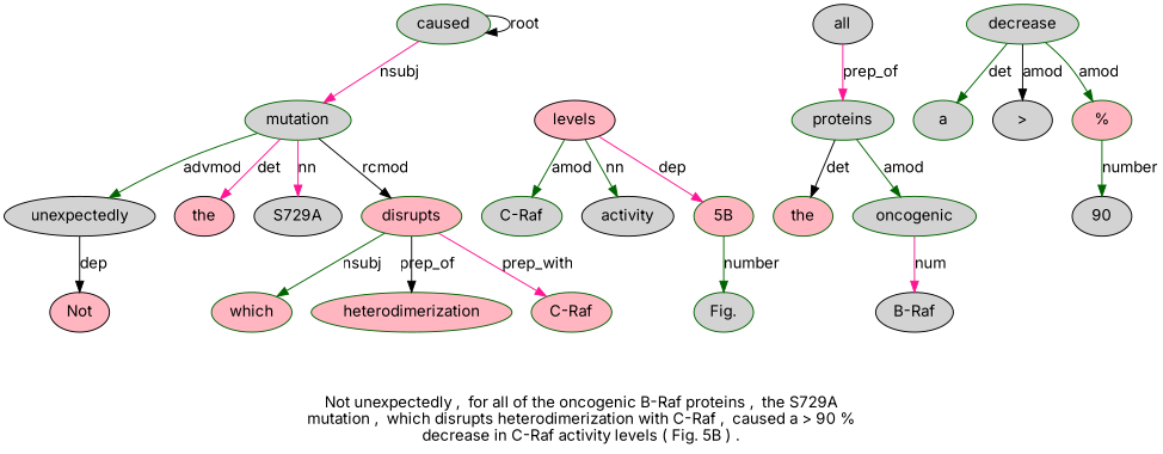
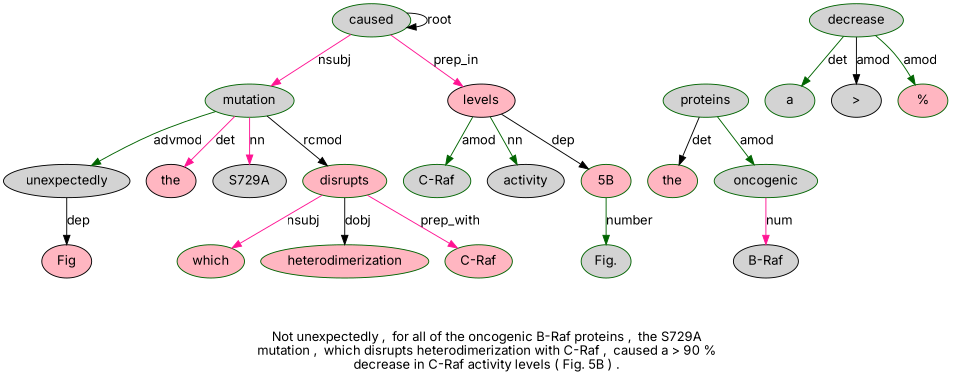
  digraph {
    fontname=Inter
    label="Not unexpectedly ,  for all of the oncogenic B-Raf proteins ,  the S729A\nmutation ,  which disrupts heterodimerization with C-Raf ,  caused a > 90 %\ndecrease in C-Raf activity levels ( Fig. 5B ) ."
    node [color=darkgreen fillcolor=lightgrey fontname=Inter style=filled]
    edge [color=darkgreen fontname=Inter]
    n1 [color=black label=unexpectedly]
-   n2 [color=black fillcolor=lightpink label=Not]
+   n2 [color=black fillcolor=lightpink label=Fig]
    n3 [label=caused]
    n4 [label=mutation]
    n5 [color=black fillcolor=lightpink label=levels]
-   n6 [color=black label=all]
    n7 [label=proteins]
    n8 [color=black fillcolor=lightpink label=the]
    n9 [color=black label=S729A]
    n10 [fillcolor=lightpink label=disrupts]
    n11 [label=decrease]
    n12 [label=a]
    n13 [color=black label=">"]
    n14 [fillcolor=lightpink label="%"]
    n15 [label="C-Raf"]
    n16 [color=black label=activity]
    n17 [fillcolor=lightpink label="5B"]
    n18 [fillcolor=lightpink label=the]
    n19 [label=oncogenic]
    n20 [color=black label="B-Raf"]
    n21 [fillcolor=lightpink label=which]
    n22 [fillcolor=lightpink label=heterodimerization]
    n23 [fillcolor=lightpink label="C-Raf"]
-   n24 [color=black label=90]
    n25 [label="Fig."]
    n1 -> n2 [color=black label=dep]
    n3 -> n3 [color=black label=root]
    n3 -> n4 [color=deeppink label=nsubj]
+   n3 -> n5 [color=deeppink label=prep_in]
    n4 -> n1 [label=advmod]
    n4 -> n8 [color=deeppink label=det]
    n4 -> n9 [color=deeppink label=nn]
    n4 -> n10 [color=black label=rcmod]
    n5 -> n15 [label=amod]
    n5 -> n16 [label=nn]
-   n5 -> n17 [color=deeppink label=dep]
-   n6 -> n7 [color=deeppink label=prep_of]
+   n5 -> n17 [color=black label=dep]
    n7 -> n18 [color=black label=det]
    n7 -> n19 [label=amod]
-   n10 -> n21 [label=nsubj]
-   n10 -> n22 [color=black label=prep_of]
+   n10 -> n21 [color=deeppink label=nsubj]
+   n10 -> n22 [color=black label=dobj]
    n10 -> n23 [color=deeppink label=prep_with]
    n11 -> n12 [label=det]
    n11 -> n13 [color=black label=amod]
    n11 -> n14 [label=amod]
-   n14 -> n24 [label=number]
    n17 -> n25 [label=number]
    n19 -> n20 [color=deeppink label=num]
  }
